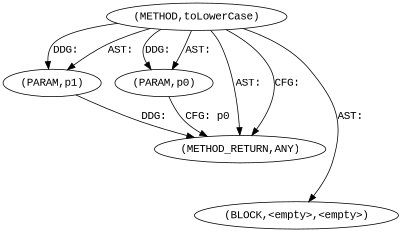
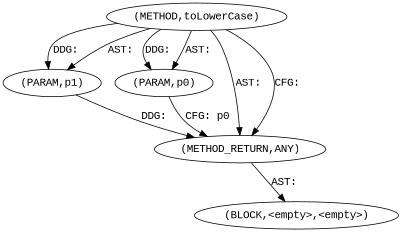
  digraph {
    fontname="Liberation Mono"
    node [fontname="Liberation Mono"]
    edge [fontname="Liberation Mono"]
    n1 [label=<(METHOD,toLowerCase)>]
    n2 [label=<(PARAM,p0)>]
    n3 [label=<(PARAM,p1)>]
    n4 [label=<(BLOCK,&lt;empty&gt;,&lt;empty&gt;)>]
    n5 [label=<(METHOD_RETURN,ANY)>]
    n1 -> n2 [label="AST: "]
    n1 -> n2 [label="DDG: "]
    n1 -> n3 [label="AST: "]
    n1 -> n3 [label="DDG: "]
-   n1 -> n4 [label="AST: "]
+   n5 -> n4 [label="AST: "]
    n1 -> n5 [label="AST: "]
    n1 -> n5 [label="CFG: "]
    n2 -> n5 [label="CFG: p0"]
    n3 -> n5 [label="DDG: "]
  }
